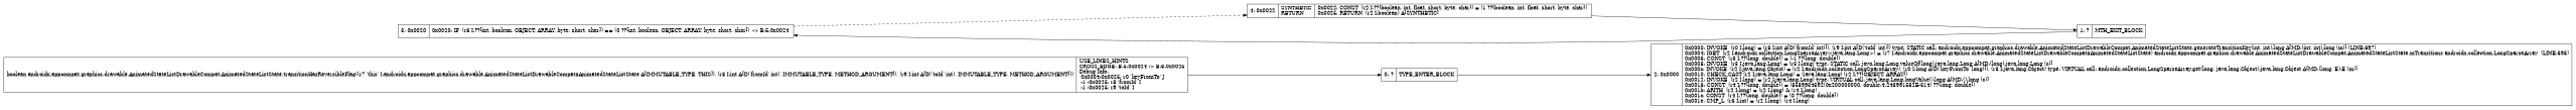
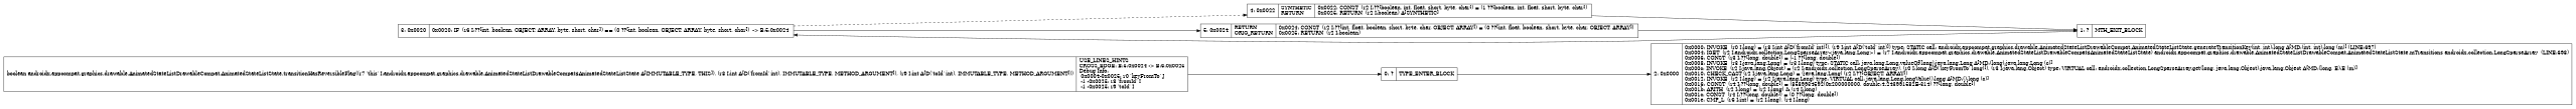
  digraph {
    rankdir=LR
    node [shape=record]
    n1 [label="{0\:\ ?|TYPE_ENTER_BLOCK\l}"]
    n2 [label="{2\:\ 0x0000|0x0000: INVOKE  (r0 I:long) = (r8 I:int A[D('fromId' int)]), (r9 I:int A[D('toId' int)]) type: STATIC call: androidx.appcompat.graphics.drawable.AnimatedStateListDrawableCompat.AnimatedStateListState.generateTransitionKey(int, int):long A[MD:(int, int):long (m)] (LINE:697)\l0x0004: IGET  (r2 I:androidx.collection.LongSparseArray\<java.lang.Long\>) = (r7 I:androidx.appcompat.graphics.drawable.AnimatedStateListDrawableCompat$AnimatedStateListState) androidx.appcompat.graphics.drawable.AnimatedStateListDrawableCompat.AnimatedStateListState.mTransitions androidx.collection.LongSparseArray  (LINE:698)\l0x0006: CONST  (r3 I:??[long, double]) = (\-1 ??[long, double]) \l0x0008: INVOKE  (r3 I:java.lang.Long) = (r3 I:long) type: STATIC call: java.lang.Long.valueOf(long):java.lang.Long A[MD:(long):java.lang.Long (c)]\l0x000c: INVOKE  (r2 I:java.lang.Object) = (r2 I:androidx.collection.LongSparseArray), (r0 I:long A[D('keyFromTo' long)]), (r3 I:java.lang.Object) type: VIRTUAL call: androidx.collection.LongSparseArray.get(long, java.lang.Object):java.lang.Object A[MD:(long, E):E (m)]\l0x0010: CHECK_CAST (r2 I:java.lang.Long) = (java.lang.Long) (r2 I:??[OBJECT, ARRAY]) \l0x0012: INVOKE  (r2 I:long) = (r2 I:java.lang.Long) type: VIRTUAL call: java.lang.Long.longValue():long A[MD:():long (c)]\l0x0016: CONST  (r4 I:??[long, double]) = (8589934592(0x200000000, double:4.243991582E\-314) ??[long, double]) \l0x001b: ARITH  (r2 I:long) = (r2 I:long) & (r4 I:long) \l0x001c: CONST  (r4 I:??[long, double]) = (0 ??[long, double]) \l0x001e: CMP_L  (r6 I:int) = (r2 I:long), (r4 I:long) \l}"]
    n3 [label="{3\:\ 0x0020|0x0020: IF  (r6 I:??[int, boolean, OBJECT, ARRAY, byte, short, char]) == (0 ??[int, boolean, OBJECT, ARRAY, byte, short, char])  \-\> B:5:0x0024 \l}"]
    n4 [label="{4\:\ 0x0022|SYNTHETIC\lRETURN\l|0x0022: CONST  (r2 I:??[boolean, int, float, short, byte, char]) = (1 ??[boolean, int, float, short, byte, char]) \l0x0025: RETURN  (r2 I:boolean) A[SYNTHETIC]\l}"]
+   n5 [label="{5\:\ 0x0024|RETURN\lORIG_RETURN\l|0x0024: CONST  (r2 I:??[int, float, boolean, short, byte, char, OBJECT, ARRAY]) = (0 ??[int, float, boolean, short, byte, char, OBJECT, ARRAY]) \l0x0025: RETURN  (r2 I:boolean) \l}"]
    n6 [label="{1\:\ ?|MTH_EXIT_BLOCK\l}"]
    n7 [label="{boolean androidx.appcompat.graphics.drawable.AnimatedStateListDrawableCompat.AnimatedStateListState.transitionHasReversibleFlag((r7 'this' I:androidx.appcompat.graphics.drawable.AnimatedStateListDrawableCompat$AnimatedStateListState A[IMMUTABLE_TYPE, THIS]), (r8 I:int A[D('fromId' int), IMMUTABLE_TYPE, METHOD_ARGUMENT]), (r9 I:int A[D('toId' int), IMMUTABLE_TYPE, METHOD_ARGUMENT]))  | USE_LINES_HINTS\lCROSS_EDGE: B:5:0x0024 \-\> B:6:0x0025\lDebug Info:\l  0x0004\-0x0025: r0 'keyFromTo' J\l  \-1 \-0x0025: r8 'fromId' I\l  \-1 \-0x0025: r9 'toId' I\l}"]
    n1 -> n2
    n3 -> n4 [style=dashed]
+   n3 -> n5
    n4 -> n6
+   n5 -> n6
    n6 -> n3
    n7 -> n1
  }
